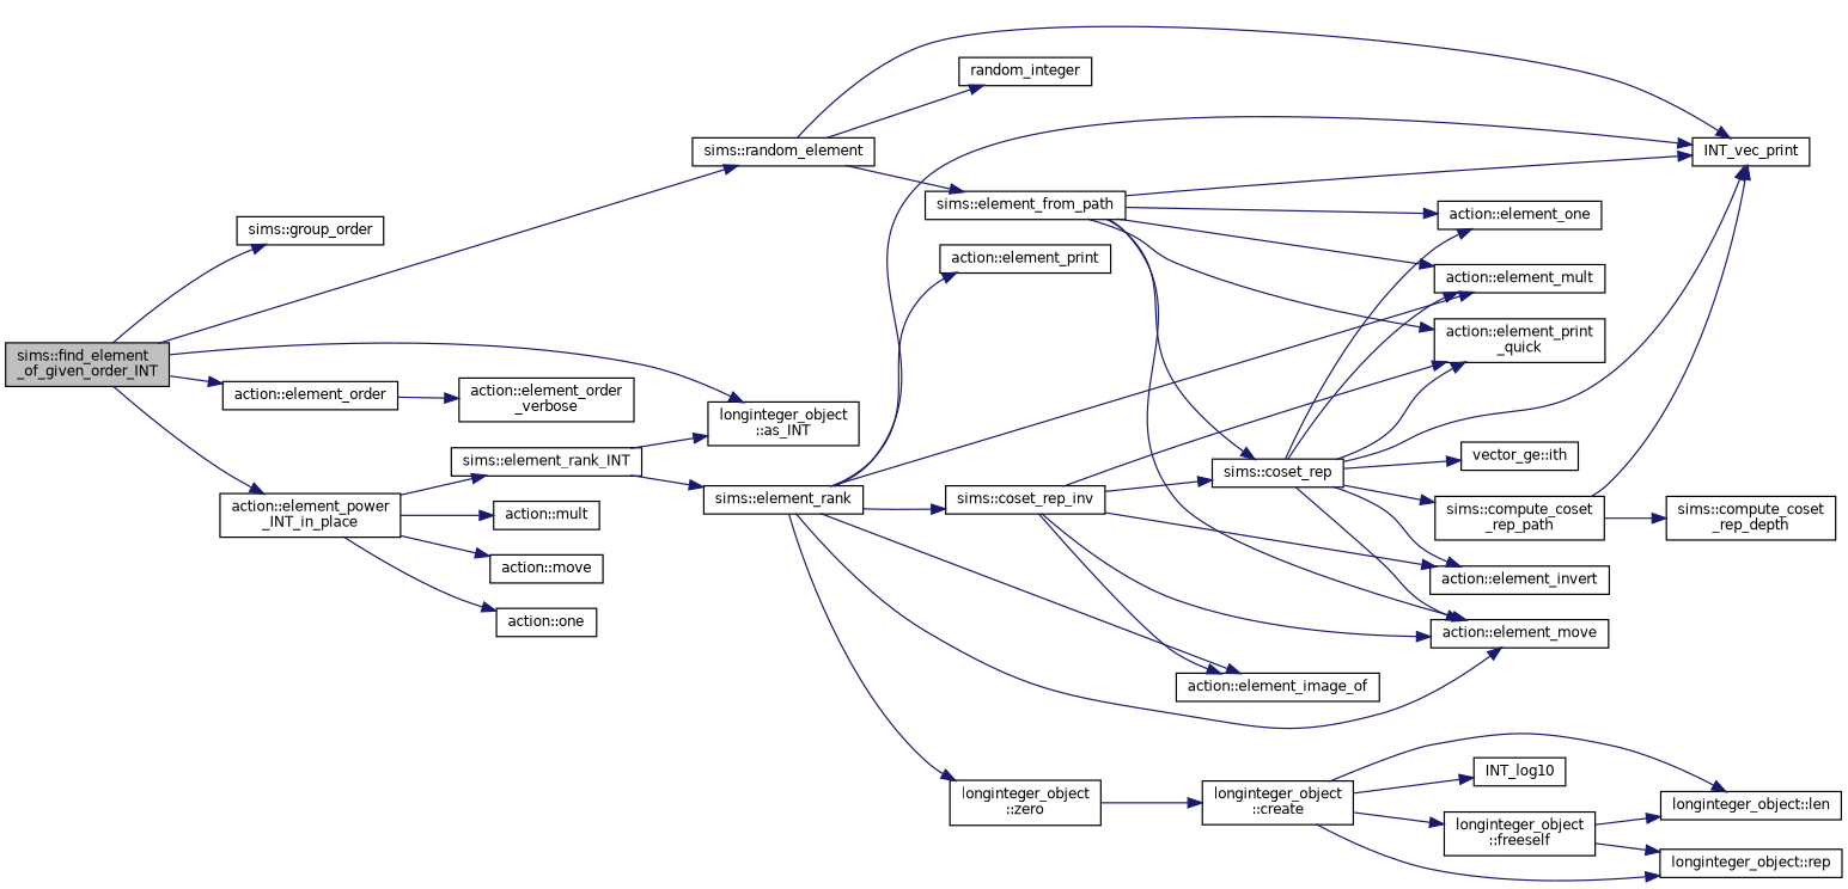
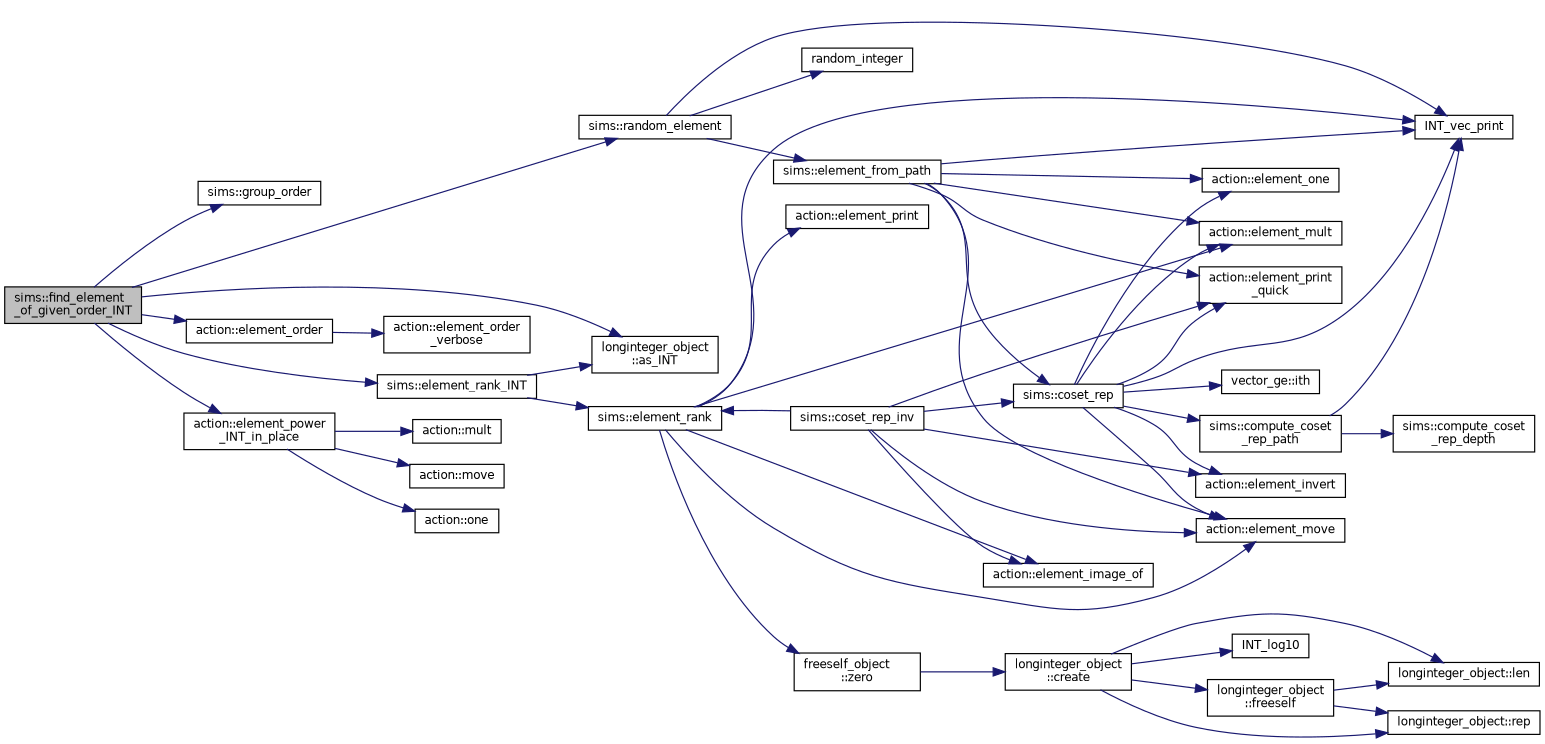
  digraph {
    rankdir=LR
    node [color=black fillcolor=white fontname=Helvetica fontsize=10 shape=record style=filled]
    edge [color=midnightblue fontname=Helvetica fontsize=10 labelfontname=Helvetica labelfontsize=10 style=solid]
    n1 [fillcolor=grey75 fontcolor=black height=0.2 label="sims::find_element\l_of_given_order_INT" width=0.4]
    n2 [height=0.2 label="sims::group_order" width=0.4]
    n3 [height=0.2 label="longinteger_object\l::as_INT" width=0.4]
    n4 [height=0.2 label="sims::random_element" width=0.4]
    n5 [height=0.2 label="action::element_order" width=0.4]
    n6 [height=0.2 label="action::element_power\l_INT_in_place" width=0.4]
    n7 [height=0.2 label="sims::element_rank_INT" width=0.4]
    n8 [height=0.2 label=INT_vec_print width=0.4]
    n9 [height=0.2 label=random_integer width=0.4]
    n10 [height=0.2 label="sims::element_from_path" width=0.4]
    n11 [height=0.2 label="action::element_order\l_verbose" width=0.4]
    n12 [height=0.2 label="action::move" width=0.4]
    n13 [height=0.2 label="action::one" width=0.4]
    n14 [height=0.2 label="action::mult" width=0.4]
    n15 [height=0.2 label="sims::element_rank" width=0.4]
    n16 [height=0.2 label="action::element_one" width=0.4]
    n17 [height=0.2 label="sims::coset_rep" width=0.4]
    n18 [height=0.2 label="action::element_print\l_quick" width=0.4]
    n19 [height=0.2 label="action::element_mult" width=0.4]
    n20 [height=0.2 label="action::element_move" width=0.4]
    n21 [height=0.2 label="sims::compute_coset\l_rep_path" width=0.4]
    n22 [height=0.2 label="vector_ge::ith" width=0.4]
    n23 [height=0.2 label="action::element_invert" width=0.4]
    n24 [height=0.2 label="sims::compute_coset\l_rep_depth" width=0.4]
    n25 [height=0.2 label="action::element_image_of" width=0.4]
-   n26 [height=0.2 label="longinteger_object\l::zero" width=0.4]
+   n26 [height=0.2 label="freeself_object\l::zero" width=0.4]
    n27 [height=0.2 label="action::element_print" width=0.4]
    n28 [height=0.2 label="sims::coset_rep_inv" width=0.4]
    n29 [height=0.2 label="longinteger_object\l::create" width=0.4]
    n30 [height=0.2 label="longinteger_object\l::freeself" width=0.4]
    n31 [height=0.2 label="longinteger_object::rep" width=0.4]
    n32 [height=0.2 label="longinteger_object::len" width=0.4]
    n33 [height=0.2 label=INT_log10 width=0.4]
    n1 -> n2
    n1 -> n3
    n1 -> n4
    n1 -> n5
    n1 -> n6
-   n6 -> n7
+   n1 -> n7
    n4 -> n8
    n4 -> n9
    n4 -> n10
    n5 -> n11
    n6 -> n12
    n6 -> n13
    n6 -> n14
    n7 -> n3
    n7 -> n15
    n10 -> n8
    n10 -> n16
    n10 -> n17
    n10 -> n18
    n10 -> n19
    n10 -> n20
    n15 -> n8
    n15 -> n19
    n15 -> n20
    n15 -> n25
    n15 -> n26
    n15 -> n27
-   n15 -> n28
+   n28 -> n15
    n17 -> n8
    n17 -> n16
    n17 -> n18
    n17 -> n19
    n17 -> n20
    n17 -> n21
    n17 -> n22
    n17 -> n23
    n21 -> n8
    n21 -> n24
    n26 -> n29
    n28 -> n17
    n28 -> n18
    n28 -> n20
    n28 -> n23
    n28 -> n25
    n29 -> n30
    n29 -> n31
    n29 -> n32
    n29 -> n33
    n30 -> n31
    n30 -> n32
  }
